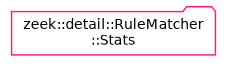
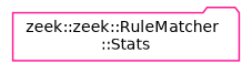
  digraph {
    rankdir=LR
-   n1 [color=deeppink fillcolor=white fontname=Helvetica fontsize=10 height=0.2 label="zeek::detail::RuleMatcher\l::Stats" shape=folder style=filled width=0.4]
+   n1 [color=deeppink fillcolor=white fontname=Helvetica fontsize=10 height=0.2 label="zeek::zeek::RuleMatcher\l::Stats" shape=folder style=filled width=0.4]
  }
